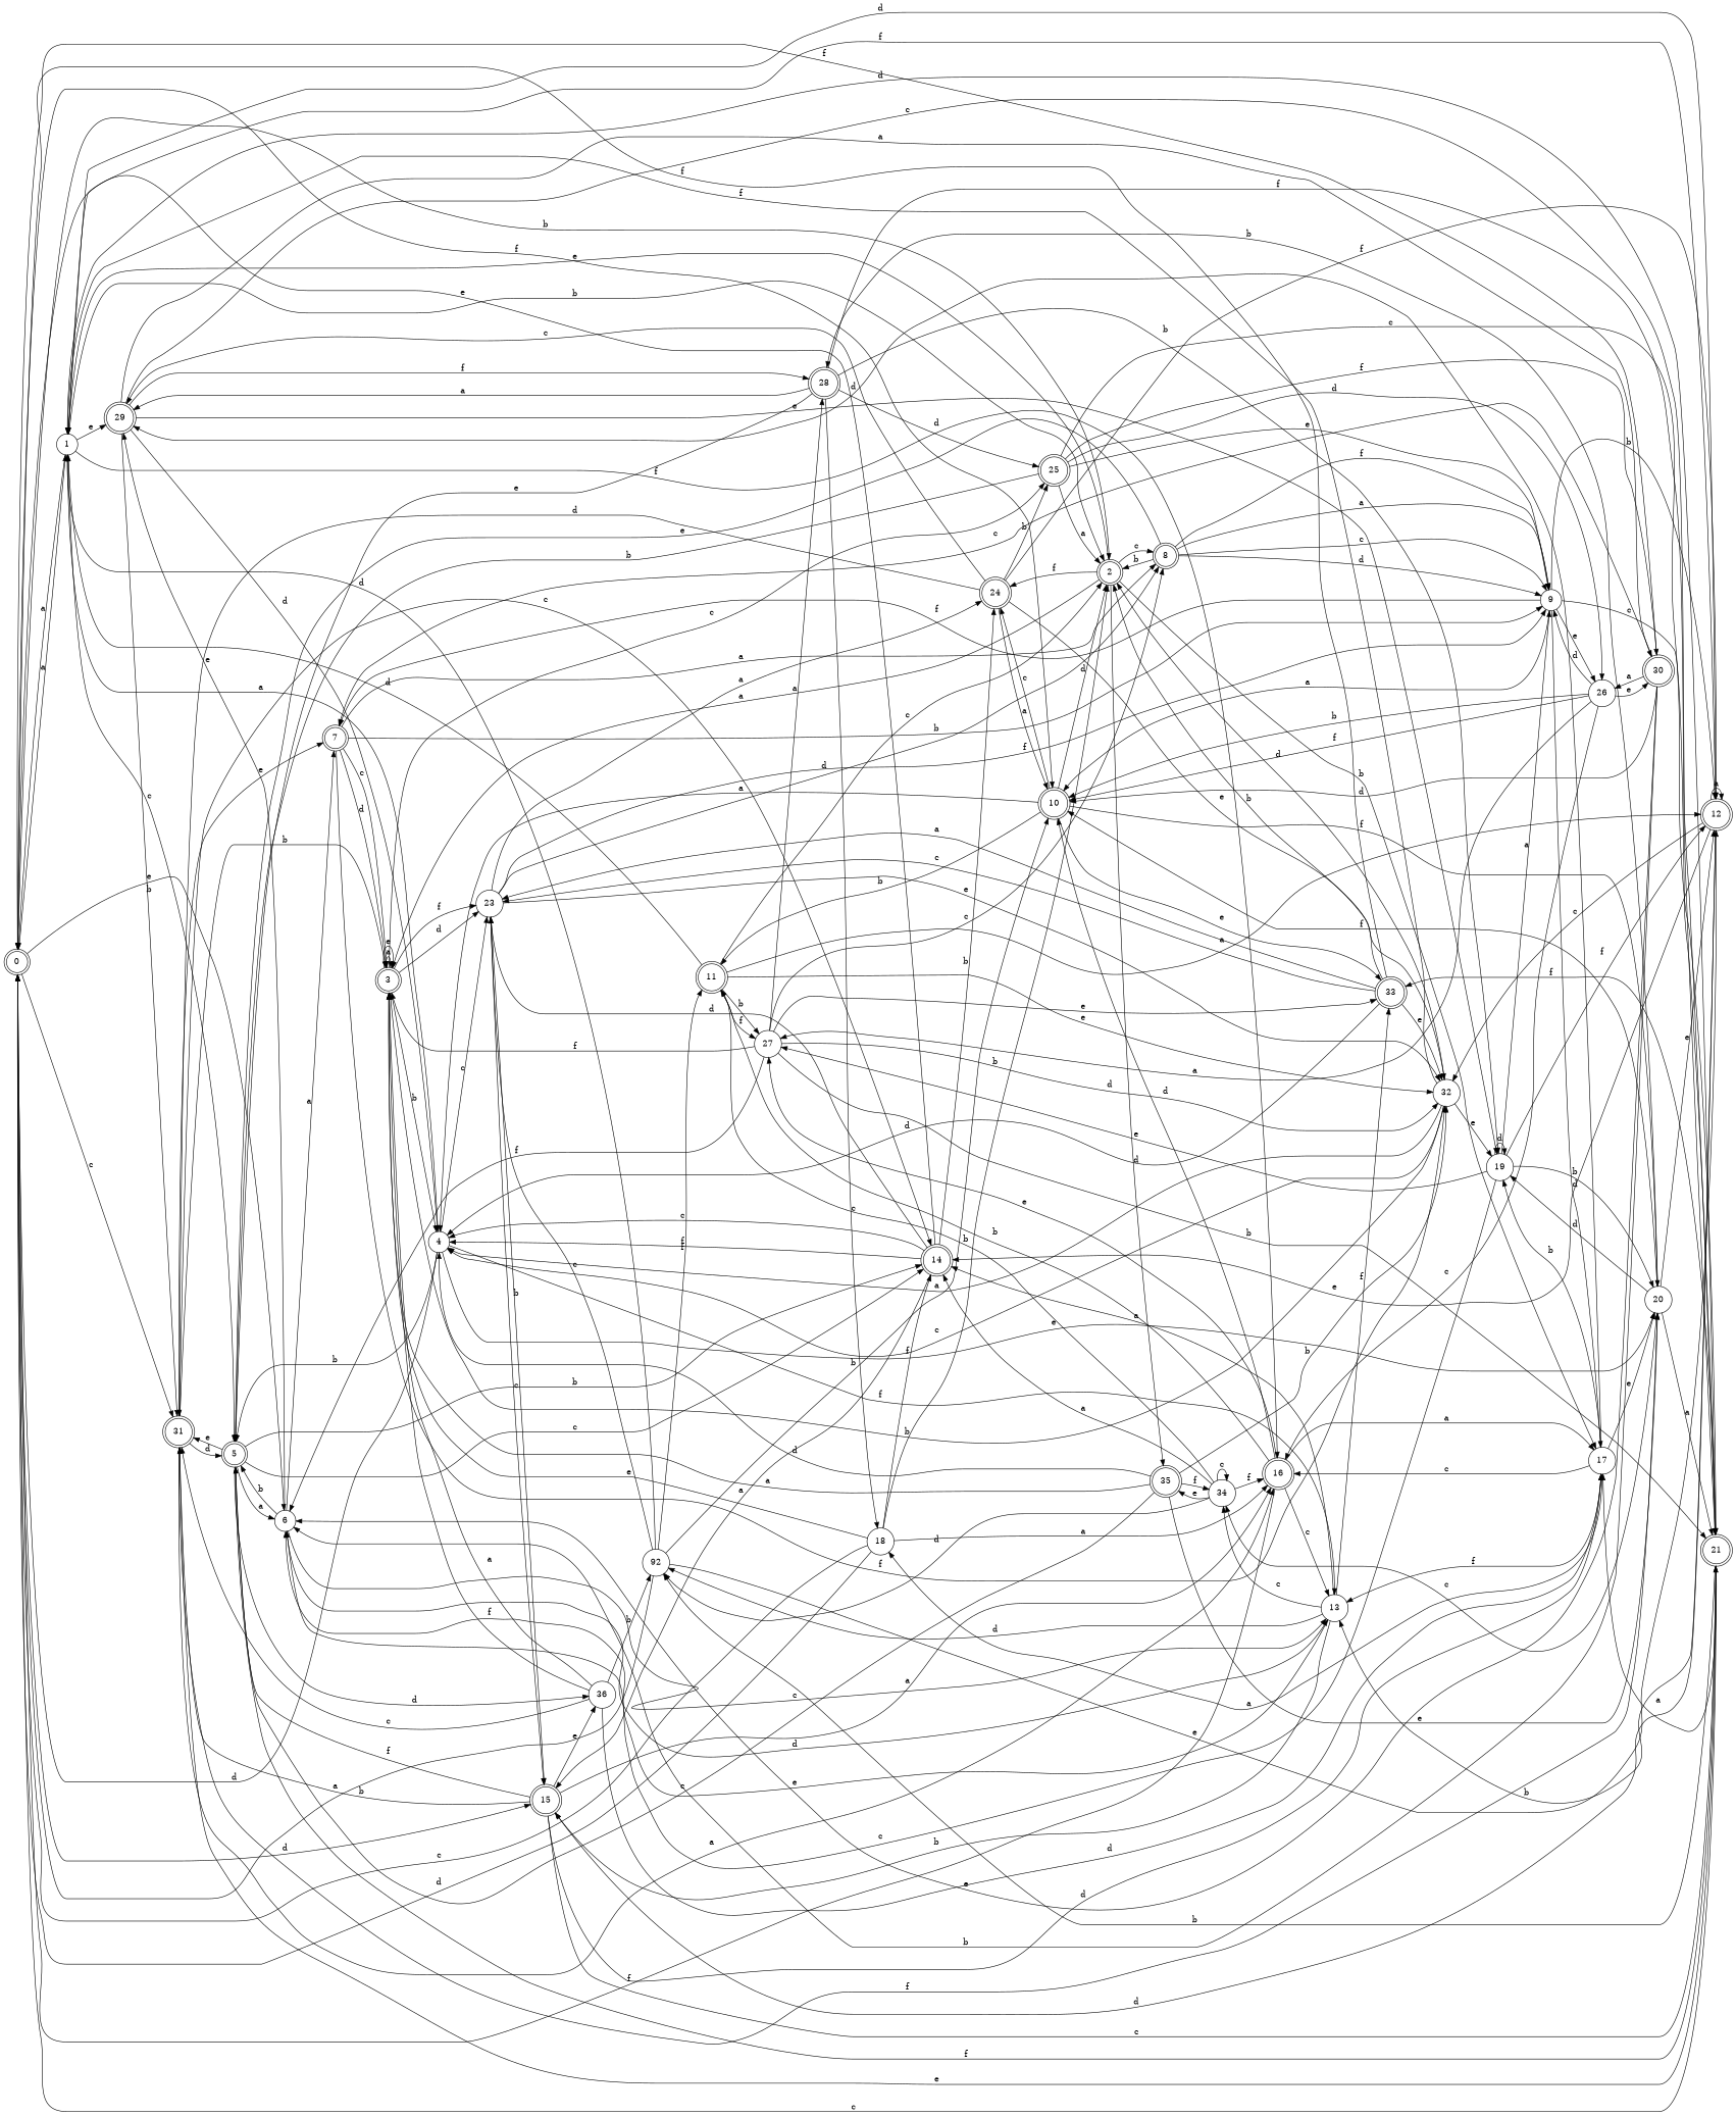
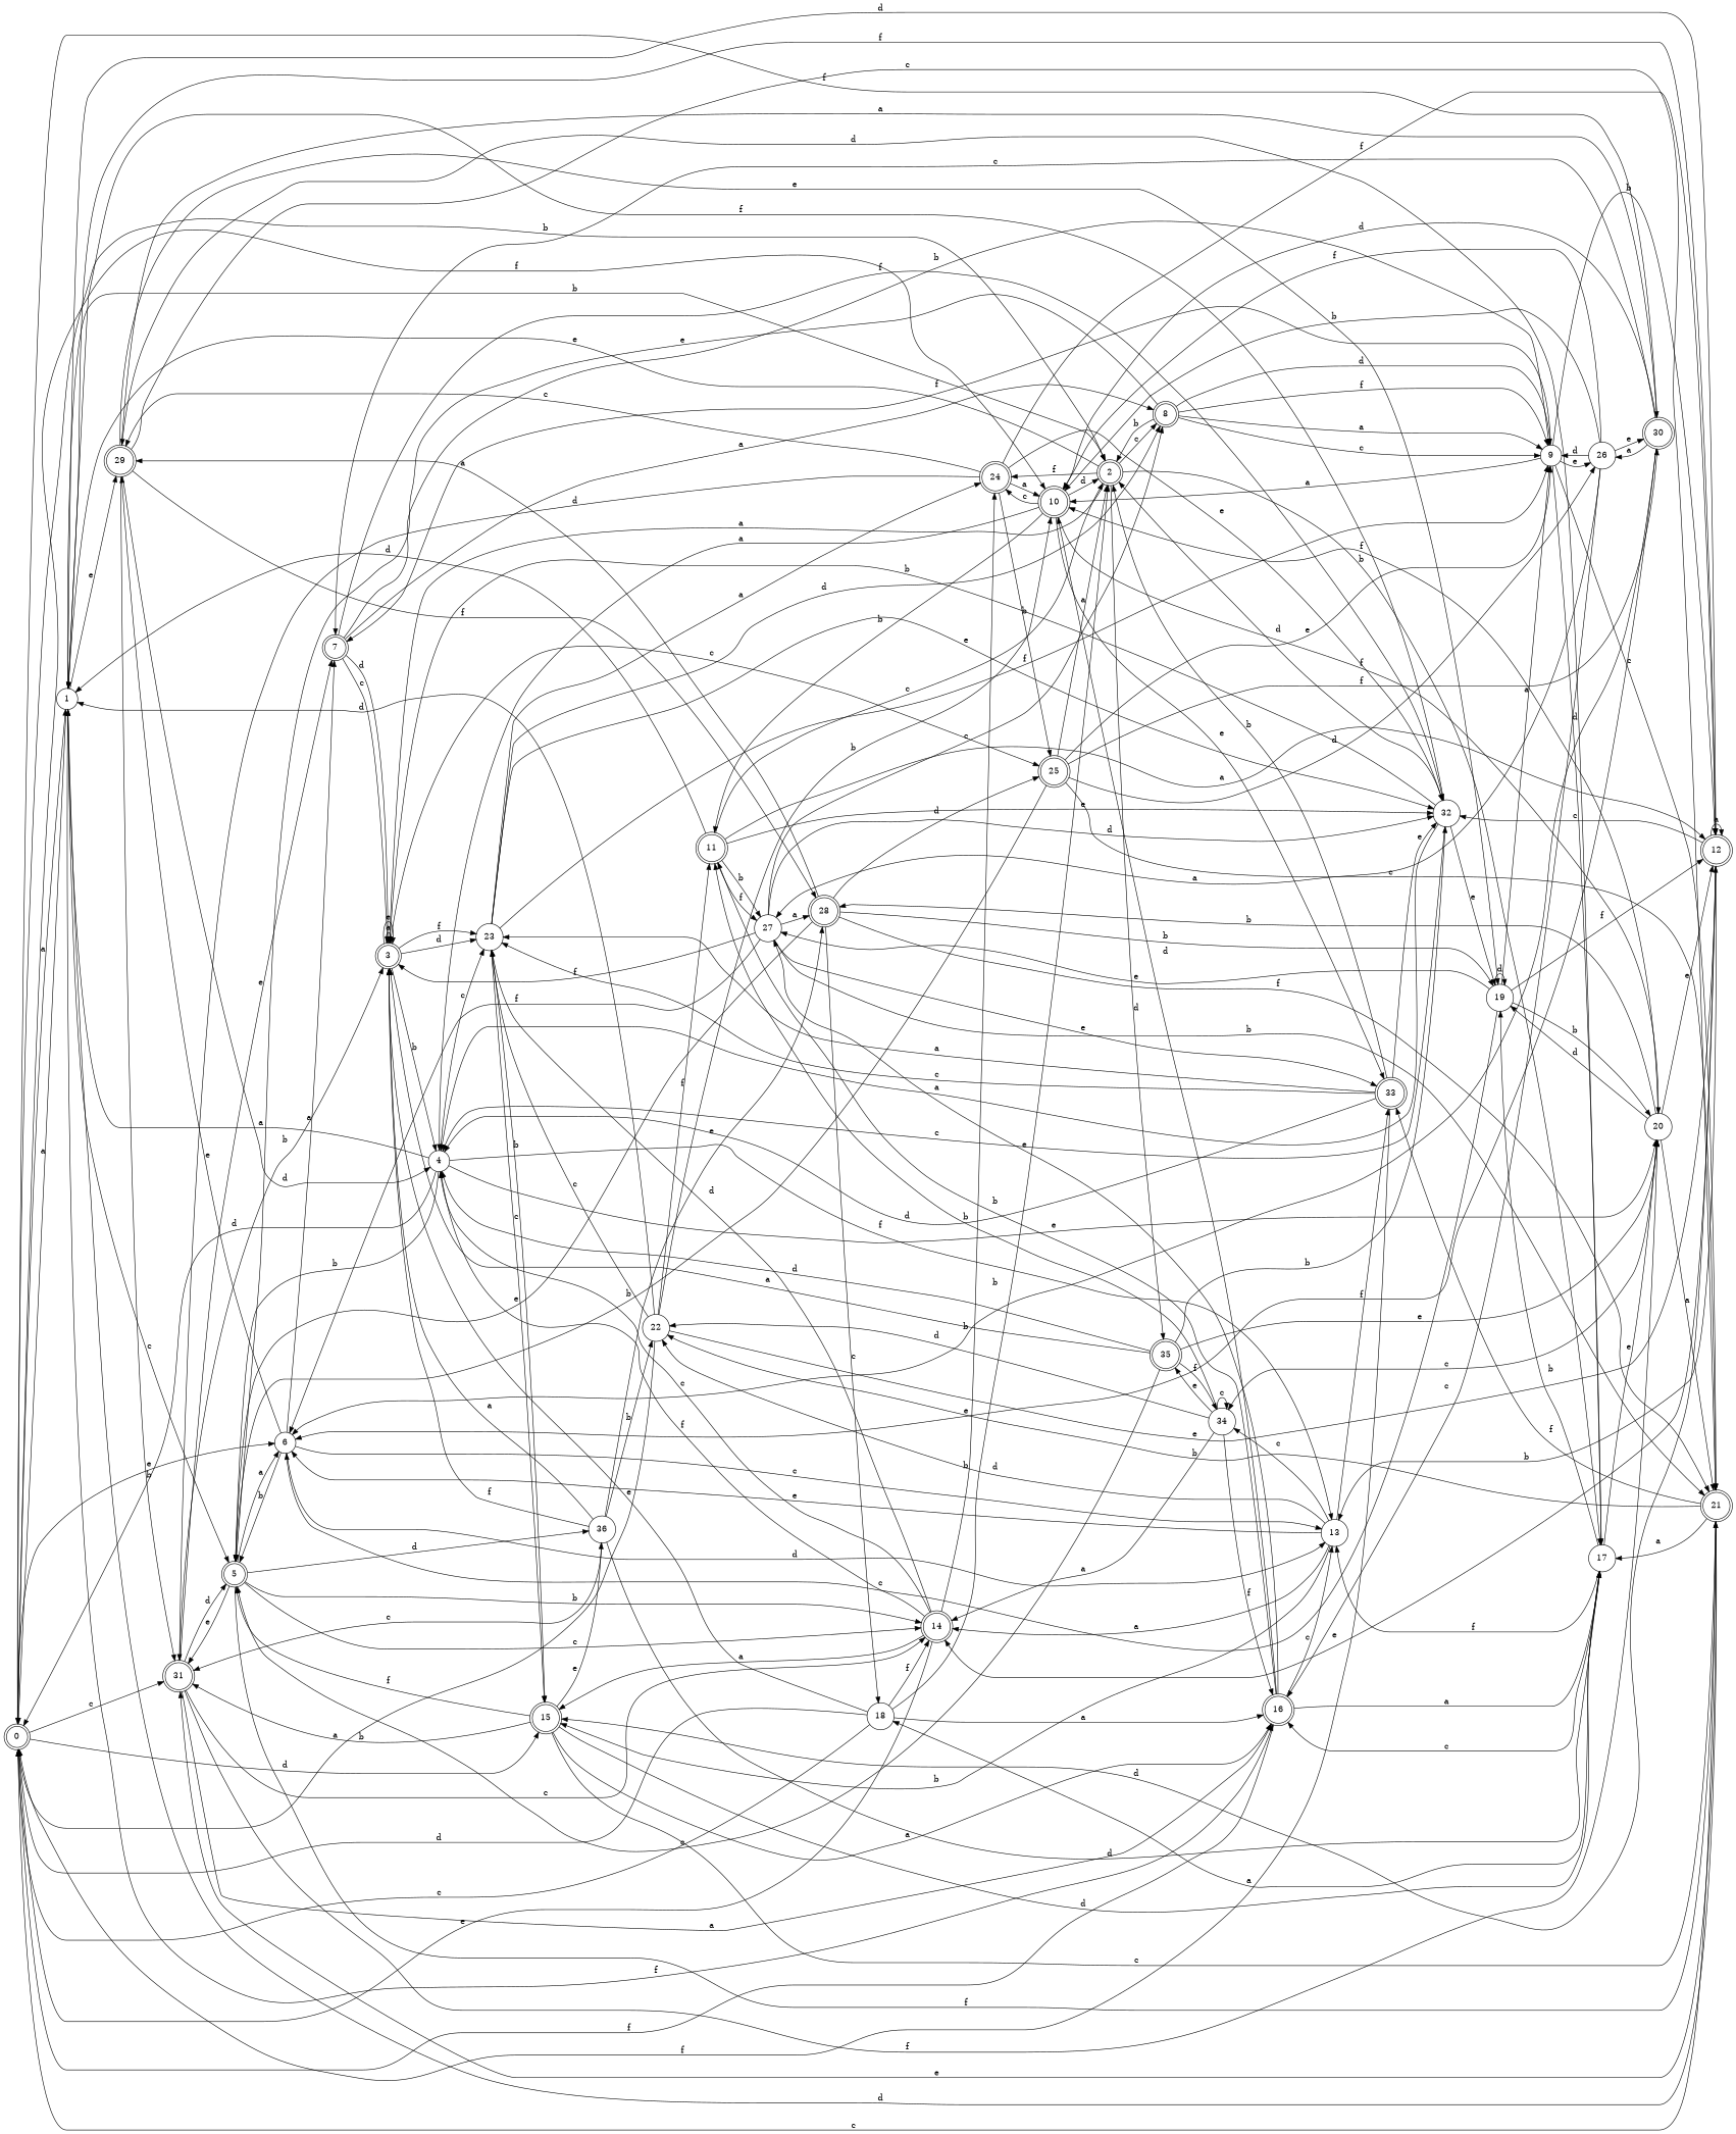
  digraph {
    rankdir=LR
    node [color=black fillcolor=white shape=doublecircle style="rounded,filled"]
    n1 [label=0]
    n2 [label=1 shape=circle style=filled]
    n3 [label=2]
    n4 [label=6 shape=circle style=filled]
    n5 [label=10]
    n6 [label=15]
    n7 [label=31]
    n8 [label=5]
    n9 [label=12]
    n10 [label=16]
    n11 [label=29]
    n12 [label=3]
    n13 [label=8]
    n14 [label=17 shape=circle style=filled]
    n15 [label=24]
    n16 [label=35]
    n17 [label=13 shape=circle style=filled]
    n18 [label=7]
    n19 [label=4 shape=circle style=filled]
    n20 [label=20 shape=circle style=filled]
    n21 [label=11]
    n22 [label=33]
    n23 [label=21]
    n24 [label=36 shape=circle style=filled]
    n25 [label=14]
    n26 [label=32 shape=circle style=filled]
    n27 [label=27 shape=circle style=filled]
    n28 [label=19 shape=circle style=filled]
    n29 [label=28]
    n30 [label=30]
    n31 [label=23 shape=circle style=filled]
    n32 [label=25]
    n33 [label=9 shape=circle style=filled]
    n34 [label=18 shape=circle style=filled]
    n35 [label=34 shape=circle style=filled]
    n36 [label=26 shape=circle style=filled]
-   n37 [label=92 shape=circle style=filled]
+   n37 [label=22 shape=circle style=filled]
    n1 -> n2 [label=a]
    n1 -> n3 [label=b]
    n1 -> n4 [label=e]
    n1 -> n5 [label=f]
    n1 -> n6 [label=d]
    n1 -> n7 [label=c]
    n2 -> n1 [label=a]
    n2 -> n3 [label=b]
    n2 -> n8 [label=c]
    n2 -> n9 [label=d]
    n2 -> n10 [label=f]
    n2 -> n11 [label=e]
    n3 -> n2 [label=e]
    n3 -> n12 [label=a]
    n3 -> n13 [label=c]
    n3 -> n14 [label=b]
    n3 -> n15 [label=f]
    n3 -> n16 [label=d]
    n4 -> n8 [label=b]
    n4 -> n11 [label=e]
    n4 -> n17 [label=c]
    n4 -> n17 [label=d]
    n4 -> n18 [label=a]
    n5 -> n3 [label=d]
    n5 -> n15 [label=c]
    n5 -> n19 [label=a]
    n5 -> n20 [label=f]
    n5 -> n21 [label=b]
    n5 -> n22 [label=e]
    n6 -> n7 [label=b]
    n6 -> n8 [label=f]
    n6 -> n10 [label=a]
    n6 -> n14 [label=d]
    n6 -> n23 [label=c]
    n6 -> n24 [label=e]
    n7 -> n8 [label=d]
    n7 -> n10 [label=a]
    n7 -> n12 [label=b]
    n7 -> n18 [label=e]
    n7 -> n20 [label=f]
    n7 -> n25 [label=c]
    n8 -> n4 [label=a]
    n8 -> n7 [label=e]
    n8 -> n23 [label=f]
    n8 -> n24 [label=d]
    n8 -> n25 [label=b]
    n8 -> n25 [label=c]
    n9 -> n2 [label=f]
    n9 -> n6 [label=d]
    n9 -> n9 [label=a]
    n9 -> n17 [label=b]
    n9 -> n25 [label=e]
    n9 -> n26 [label=c]
    n10 -> n1 [label=f]
    n10 -> n5 [label=d]
    n10 -> n14 [label=a]
    n10 -> n17 [label=c]
    n10 -> n21 [label=b]
    n10 -> n27 [label=e]
    n11 -> n7 [label=b]
    n11 -> n19 [label=d]
    n11 -> n23 [label=c]
    n11 -> n28 [label=e]
    n11 -> n29 [label=f]
    n11 -> n30 [label=a]
    n12 -> n12 [label=a]
    n12 -> n12 [label=e]
    n12 -> n19 [label=b]
    n12 -> n31 [label=d]
    n12 -> n31 [label=f]
    n12 -> n32 [label=c]
    n13 -> n3 [label=b]
    n13 -> n8 [label=e]
    n13 -> n33 [label=a]
    n13 -> n33 [label=c]
    n13 -> n33 [label=d]
    n13 -> n33 [label=f]
    n14 -> n10 [label=c]
    n14 -> n11 [label=d]
    n14 -> n17 [label=f]
    n14 -> n20 [label=e]
    n14 -> n28 [label=b]
    n14 -> n34 [label=a]
    n15 -> n5 [label=a]
    n15 -> n7 [label=d]
    n15 -> n9 [label=f]
    n15 -> n11 [label=c]
    n15 -> n26 [label=e]
    n15 -> n32 [label=b]
    n16 -> n8 [label=c]
    n16 -> n12 [label=a]
    n16 -> n19 [label=d]
    n16 -> n20 [label=e]
    n16 -> n26 [label=b]
    n16 -> n35 [label=f]
    n17 -> n4 [label=e]
    n17 -> n6 [label=b]
    n17 -> n22 [label=f]
    n17 -> n25 [label=a]
    n17 -> n35 [label=c]
    n17 -> n37 [label=d]
    n18 -> n12 [label=c]
    n18 -> n12 [label=d]
    n18 -> n13 [label=a]
    n18 -> n26 [label=f]
    n18 -> n33 [label=b]
    n19 -> n1 [label=d]
    n19 -> n2 [label=a]
    n19 -> n8 [label=b]
    n19 -> n17 [label=f]
    n19 -> n20 [label=e]
    n19 -> n31 [label=c]
    n20 -> n5 [label=f]
    n20 -> n9 [label=e]
    n20 -> n23 [label=a]
    n20 -> n28 [label=d]
    n20 -> n29 [label=b]
    n20 -> n35 [label=c]
    n21 -> n2 [label=d]
    n21 -> n3 [label=c]
    n21 -> n9 [label=a]
    n21 -> n26 [label=e]
    n21 -> n27 [label=b]
    n21 -> n27 [label=f]
    n22 -> n1 [label=f]
    n22 -> n3 [label=b]
    n22 -> n19 [label=d]
    n22 -> n26 [label=e]
    n22 -> n31 [label=a]
    n22 -> n31 [label=c]
    n23 -> n1 [label=c]
    n23 -> n2 [label=d]
    n23 -> n7 [label=e]
    n23 -> n14 [label=a]
    n23 -> n22 [label=f]
    n23 -> n37 [label=b]
    n24 -> n7 [label=c]
    n24 -> n12 [label=a]
    n24 -> n12 [label=f]
    n24 -> n14 [label=d]
+   n24 -> n29 [label=e]
    n24 -> n37 [label=b]
    n25 -> n1 [label=e]
    n25 -> n6 [label=a]
    n25 -> n15 [label=b]
    n25 -> n19 [label=c]
    n25 -> n19 [label=f]
    n25 -> n31 [label=d]
    n26 -> n2 [label=f]
    n26 -> n3 [label=d]
    n26 -> n12 [label=b]
    n26 -> n19 [label=a]
    n26 -> n19 [label=c]
    n26 -> n28 [label=e]
    n27 -> n4 [label=f]
    n27 -> n12 [label=f]
    n27 -> n13 [label=c]
    n27 -> n22 [label=e]
    n27 -> n23 [label=b]
    n27 -> n26 [label=d]
    n27 -> n29 [label=a]
    n28 -> n4 [label=c]
    n28 -> n9 [label=f]
    n28 -> n20 [label=b]
    n28 -> n27 [label=e]
    n28 -> n28 [label=d]
    n28 -> n33 [label=a]
    n29 -> n8 [label=e]
    n29 -> n11 [label=a]
    n29 -> n23 [label=f]
    n29 -> n28 [label=b]
    n29 -> n32 [label=d]
    n29 -> n34 [label=c]
    n30 -> n1 [label=f]
    n30 -> n4 [label=b]
    n30 -> n4 [label=e]
    n30 -> n5 [label=d]
    n30 -> n18 [label=c]
    n30 -> n36 [label=a]
    n31 -> n6 [label=b]
    n31 -> n6 [label=c]
    n31 -> n13 [label=d]
    n31 -> n15 [label=a]
    n31 -> n26 [label=e]
    n31 -> n33 [label=f]
    n32 -> n3 [label=a]
    n32 -> n8 [label=b]
    n32 -> n23 [label=c]
    n32 -> n30 [label=f]
    n32 -> n33 [label=e]
    n32 -> n36 [label=d]
    n33 -> n5 [label=a]
    n33 -> n9 [label=b]
    n33 -> n14 [label=d]
    n33 -> n18 [label=f]
    n33 -> n23 [label=c]
    n33 -> n36 [label=e]
    n34 -> n1 [label=c]
    n34 -> n1 [label=d]
    n34 -> n3 [label=b]
    n34 -> n10 [label=a]
    n34 -> n12 [label=e]
    n34 -> n25 [label=f]
    n35 -> n10 [label=f]
    n35 -> n16 [label=e]
    n35 -> n21 [label=b]
    n35 -> n25 [label=a]
    n35 -> n35 [label=c]
    n35 -> n37 [label=d]
    n36 -> n5 [label=b]
    n36 -> n5 [label=f]
    n36 -> n10 [label=c]
    n36 -> n27 [label=a]
    n36 -> n30 [label=e]
    n36 -> n33 [label=d]
    n37 -> n1 [label=a]
    n37 -> n2 [label=d]
    n37 -> n5 [label=b]
    n37 -> n9 [label=e]
    n37 -> n21 [label=f]
    n37 -> n31 [label=c]
  }
